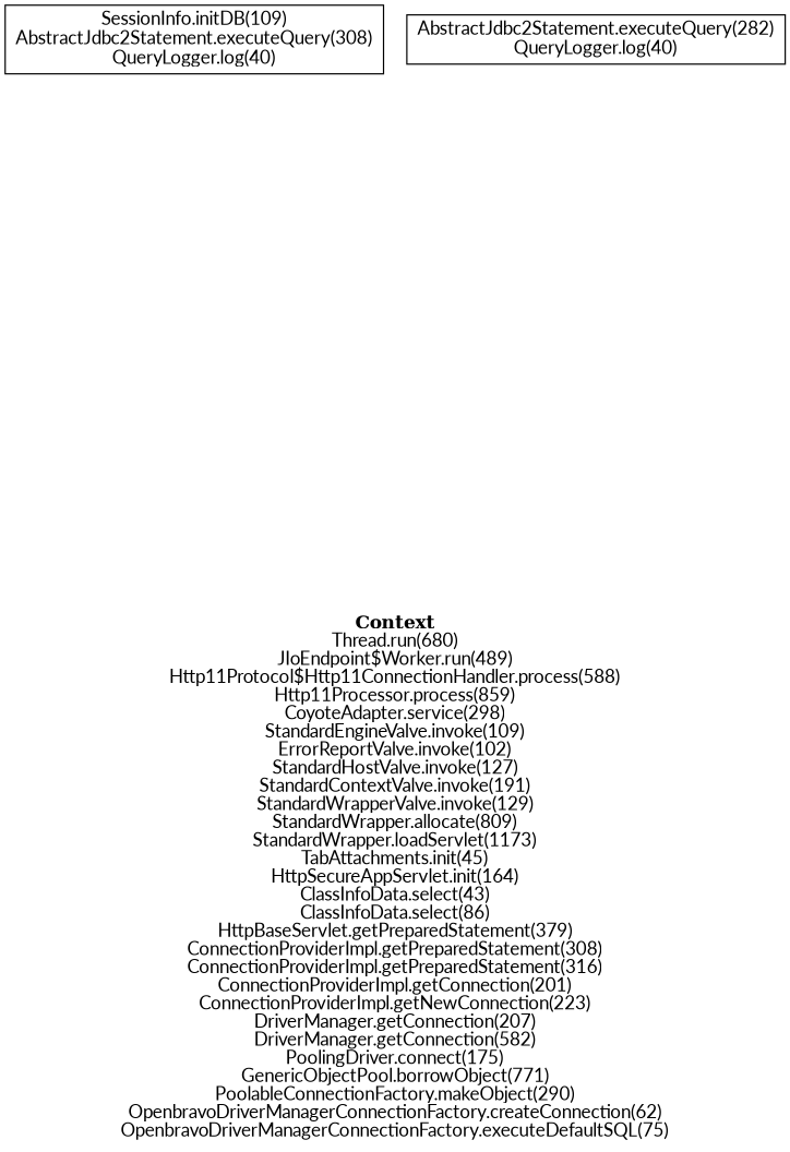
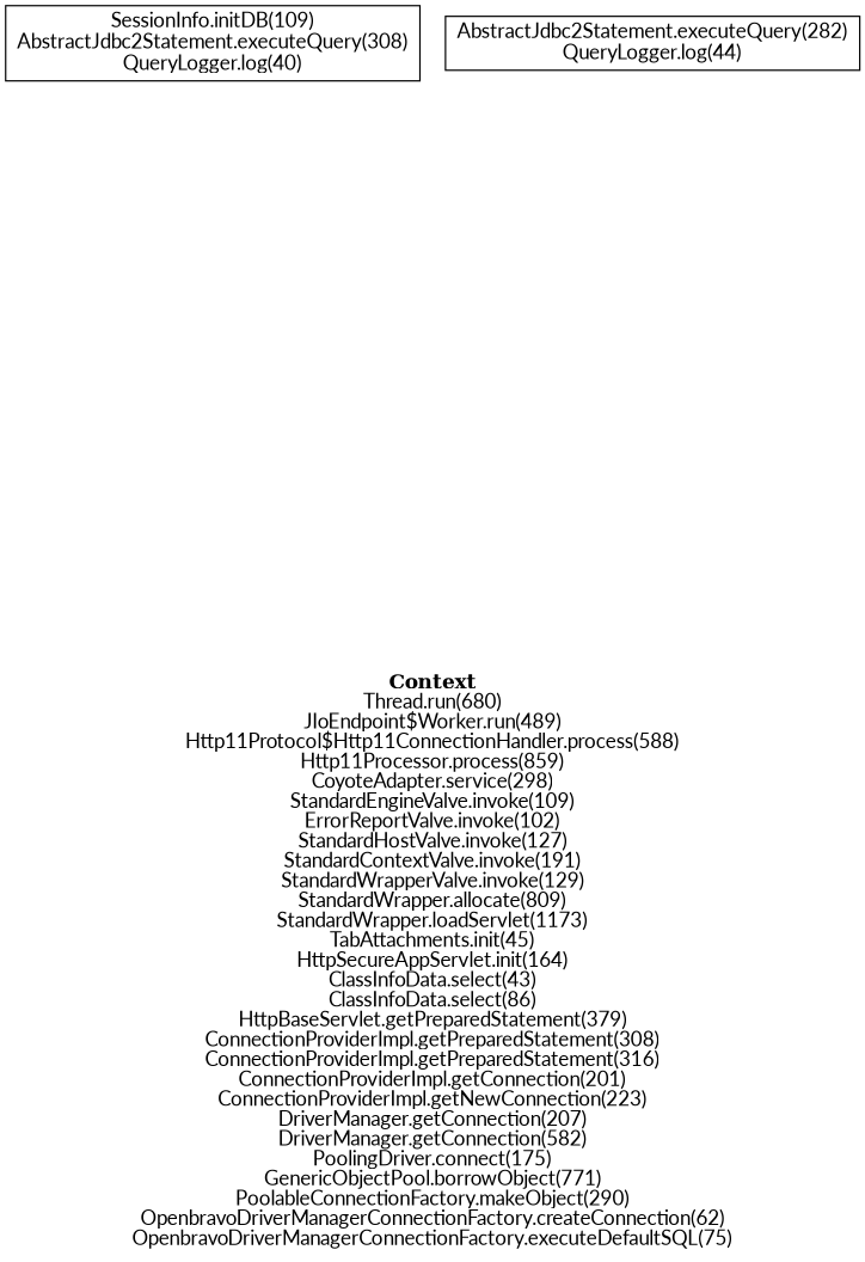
  digraph {
    label=<<font face="Times-Bold">Context</font><br/>Thread.run(680)<br/>JIoEndpoint$Worker.run(489)<br/>Http11Protocol$Http11ConnectionHandler.process(588)<br/>Http11Processor.process(859)<br/>CoyoteAdapter.service(298)<br/>StandardEngineValve.invoke(109)<br/>ErrorReportValve.invoke(102)<br/>StandardHostValve.invoke(127)<br/>StandardContextValve.invoke(191)<br/>StandardWrapperValve.invoke(129)<br/>StandardWrapper.allocate(809)<br/>StandardWrapper.loadServlet(1173)<br/>TabAttachments.init(45)<br/>HttpSecureAppServlet.init(164)<br/>ClassInfoData.select(43)<br/>ClassInfoData.select(86)<br/>HttpBaseServlet.getPreparedStatement(379)<br/>ConnectionProviderImpl.getPreparedStatement(308)<br/>ConnectionProviderImpl.getPreparedStatement(316)<br/>ConnectionProviderImpl.getConnection(201)<br/>ConnectionProviderImpl.getNewConnection(223)<br/>DriverManager.getConnection(207)<br/>DriverManager.getConnection(582)<br/>PoolingDriver.connect(175)<br/>GenericObjectPool.borrowObject(771)<br/>PoolableConnectionFactory.makeObject(290)<br/>OpenbravoDriverManagerConnectionFactory.createConnection(62)<br/>OpenbravoDriverManagerConnectionFactory.executeDefaultSQL(75)>
    rankdir=BT
    fontname=Lato
    node [shape=box fontname=Lato]
    n1 [label="SessionInfo.initDB(109)\nAbstractJdbc2Statement.executeQuery(308)\nQueryLogger.log(40)\n"]
-   n2 [label="AbstractJdbc2Statement.executeQuery(282)\nQueryLogger.log(40)\n"]
+   n2 [label="AbstractJdbc2Statement.executeQuery(282)\nQueryLogger.log(44)\n"]
  }
